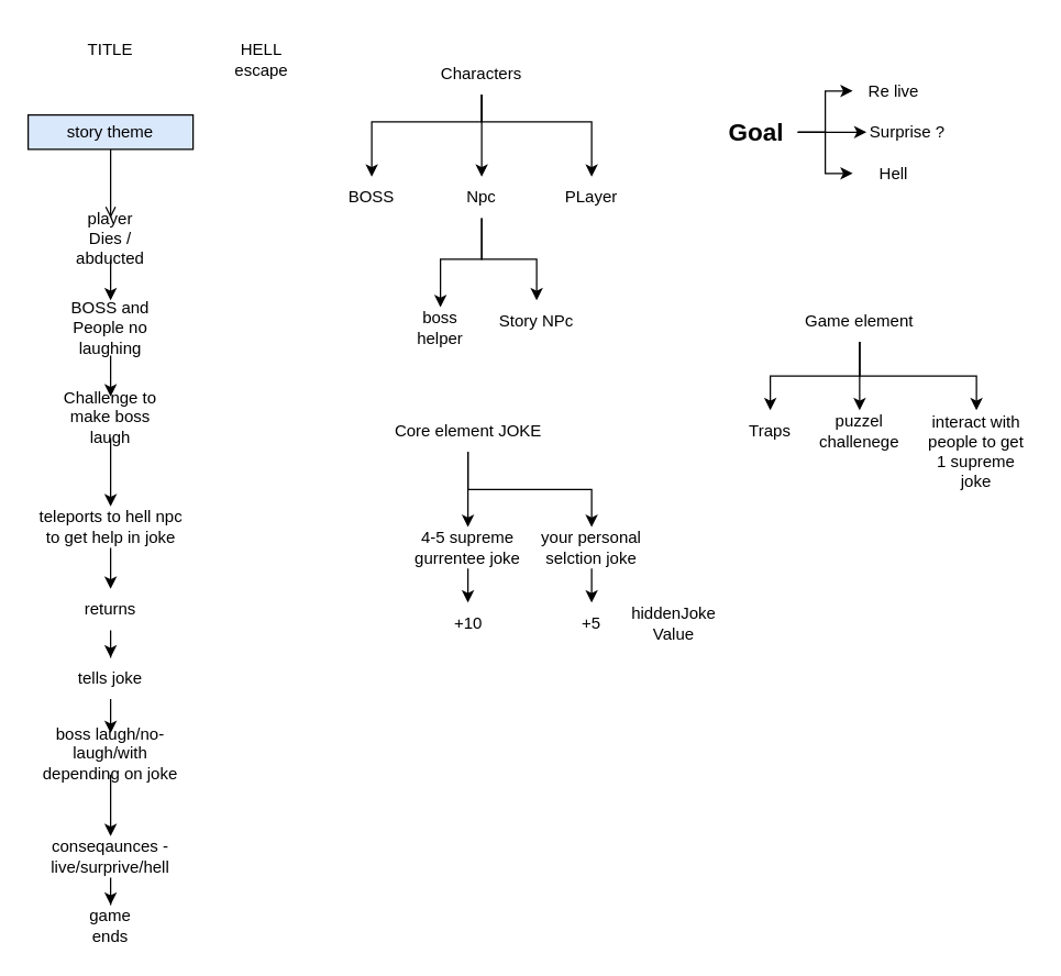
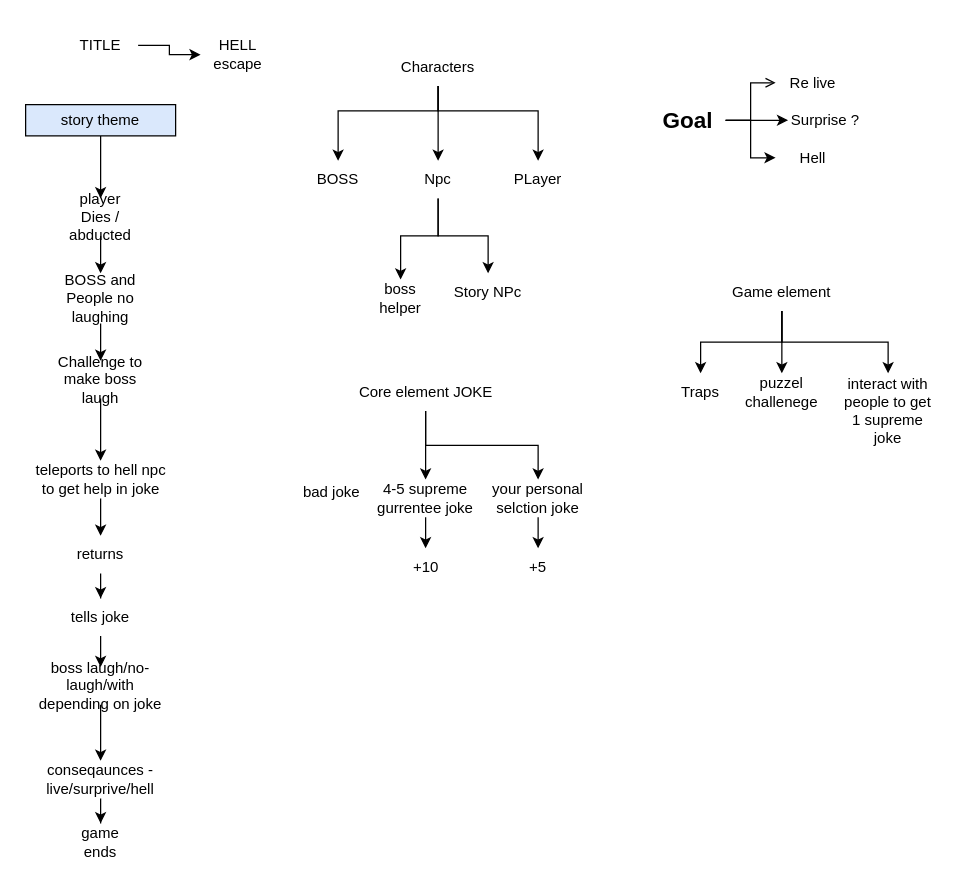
  <mxCell id="0" />
  <mxCell id="1" parent="0" />
+ <mxCell id="2" style="edgeStyle=orthogonalEdgeStyle;rounded=0;orthogonalLoop=1;jettySize=auto;html=1;" edge="1" parent="1" source="3" target="4"><mxGeometry relative="1" as="geometry" /></mxCell>
  <mxCell id="3" value="TITLE" style="text;strokeColor=none;align=center;fillColor=none;html=1;verticalAlign=middle;whiteSpace=wrap;rounded=0;" vertex="1" parent="1"><mxGeometry x="50" y="20.5" width="60" height="30" as="geometry" /></mxCell>
  <mxCell id="4" value="HELL escape" style="text;html=1;strokeColor=none;fillColor=none;align=center;verticalAlign=middle;whiteSpace=wrap;rounded=0;" vertex="1" parent="1"><mxGeometry x="160" y="28" width="60" height="30" as="geometry" /></mxCell>
  <mxCell id="5" style="edgeStyle=orthogonalEdgeStyle;rounded=0;orthogonalLoop=1;jettySize=auto;html=1;" edge="1" parent="1" source="6" target="38"><mxGeometry relative="1" as="geometry" /></mxCell>
  <mxCell id="6" value="BOSS and People no laughing" style="text;strokeColor=none;align=center;fillColor=none;html=1;verticalAlign=middle;whiteSpace=wrap;rounded=0;" vertex="1" parent="1"><mxGeometry x="50" y="218" width="60" height="40" as="geometry" /></mxCell>
  <mxCell id="7" value="puzzel challenege " style="text;strokeColor=none;align=center;fillColor=none;html=1;verticalAlign=middle;whiteSpace=wrap;rounded=0;" vertex="1" parent="1"><mxGeometry x="594.99" y="298" width="60" height="30" as="geometry" /></mxCell>
  <mxCell id="8" value="interact with people to get 1 supreme joke" style="text;strokeColor=none;align=center;fillColor=none;html=1;verticalAlign=middle;whiteSpace=wrap;rounded=0;" vertex="1" parent="1"><mxGeometry x="669.99" y="298" width="80" height="60" as="geometry" /></mxCell>
  <mxCell id="9" value="" style="edgeStyle=orthogonalEdgeStyle;rounded=0;orthogonalLoop=1;jettySize=auto;html=1;" edge="1" parent="1" source="10" target="59"><mxGeometry relative="1" as="geometry" /></mxCell>
  <mxCell id="10" value="4-5 supreme gurrentee joke " style="text;strokeColor=none;align=center;fillColor=none;html=1;verticalAlign=middle;whiteSpace=wrap;rounded=0;" vertex="1" parent="1"><mxGeometry x="295" y="383" width="90" height="30" as="geometry" /></mxCell>
  <mxCell id="11" value="" style="edgeStyle=orthogonalEdgeStyle;rounded=0;orthogonalLoop=1;jettySize=auto;html=1;" edge="1" parent="1" source="12" target="60"><mxGeometry relative="1" as="geometry" /></mxCell>
  <mxCell id="12" value="your personal selction joke" style="text;strokeColor=none;align=center;fillColor=none;html=1;verticalAlign=middle;whiteSpace=wrap;rounded=0;" vertex="1" parent="1"><mxGeometry x="385" y="383" width="90" height="30" as="geometry" /></mxCell>
+ <mxCell id="13" value="bad joke " style="text;strokeColor=none;align=center;fillColor=none;html=1;verticalAlign=middle;whiteSpace=wrap;rounded=0;" vertex="1" parent="1"><mxGeometry x="235" y="383" width="60" height="20" as="geometry" /></mxCell>
  <mxCell id="14" value="Re live" style="text;strokeColor=none;align=center;fillColor=none;html=1;verticalAlign=middle;whiteSpace=wrap;rounded=0;" vertex="1" parent="1"><mxGeometry x="620" y="50.5" width="60" height="30" as="geometry" /></mxCell>
  <mxCell id="15" value="Hell " style="text;strokeColor=none;align=center;fillColor=none;html=1;verticalAlign=middle;whiteSpace=wrap;rounded=0;" vertex="1" parent="1"><mxGeometry x="620" y="110.5" width="60" height="30" as="geometry" /></mxCell>
- <mxCell id="16" style="edgeStyle=orthogonalEdgeStyle;rounded=0;orthogonalLoop=1;jettySize=auto;html=1;entryX=0;entryY=0.5;entryDx=0;entryDy=0;" edge="1" parent="1" source="19" target="14"><mxGeometry relative="1" as="geometry" /></mxCell>
+ <mxCell id="16" style="edgeStyle=orthogonalEdgeStyle;rounded=0;orthogonalLoop=1;jettySize=auto;html=1;entryX=0;entryY=0.5;entryDx=0;entryDy=0;endArrow=open;" edge="1" parent="1" source="19" target="14"><mxGeometry relative="1" as="geometry" /></mxCell>
  <mxCell id="17" style="edgeStyle=orthogonalEdgeStyle;rounded=0;orthogonalLoop=1;jettySize=auto;html=1;" edge="1" parent="1" source="19" target="15"><mxGeometry relative="1" as="geometry" /></mxCell>
  <mxCell id="18" style="edgeStyle=orthogonalEdgeStyle;rounded=0;orthogonalLoop=1;jettySize=auto;html=1;entryX=0;entryY=0.5;entryDx=0;entryDy=0;" edge="1" parent="1" source="19" target="20"><mxGeometry relative="1" as="geometry"><mxPoint x="690" y="95.5" as="targetPoint" /></mxGeometry></mxCell>
  <mxCell id="19" value="&lt;h2&gt;Goal&lt;/h2&gt;" style="text;strokeColor=none;align=center;fillColor=none;html=1;verticalAlign=middle;whiteSpace=wrap;rounded=0;" vertex="1" parent="1"><mxGeometry x="520" y="80.5" width="60" height="30" as="geometry" /></mxCell>
  <mxCell id="20" value="Surprise ?" style="text;strokeColor=none;align=center;fillColor=none;html=1;verticalAlign=middle;whiteSpace=wrap;rounded=0;" vertex="1" parent="1"><mxGeometry x="630" y="80.5" width="60" height="30" as="geometry" /></mxCell>
  <mxCell id="21" value="BOSS" style="text;strokeColor=none;align=center;fillColor=none;html=1;verticalAlign=middle;whiteSpace=wrap;rounded=0;" vertex="1" parent="1"><mxGeometry x="240" y="128" width="60" height="30" as="geometry" /></mxCell>
- <mxCell id="22" style="edgeStyle=orthogonalEdgeStyle;rounded=0;orthogonalLoop=1;jettySize=auto;html=1;entryX=0.5;entryY=0;entryDx=0;entryDy=0;endArrow=open;" edge="1" parent="1" source="23" target="36"><mxGeometry relative="1" as="geometry"><mxPoint x="40" y="148" as="targetPoint" /></mxGeometry></mxCell>
+ <mxCell id="22" style="edgeStyle=orthogonalEdgeStyle;rounded=0;orthogonalLoop=1;jettySize=auto;html=1;entryX=0.5;entryY=0;entryDx=0;entryDy=0;" edge="1" parent="1" source="23" target="36"><mxGeometry relative="1" as="geometry"><mxPoint x="40" y="148" as="targetPoint" /></mxGeometry></mxCell>
  <mxCell id="23" value="story theme" style="rounded=0;whiteSpace=wrap;html=1;fillColor=#dae8fc;" vertex="1" parent="1"><mxGeometry x="20" y="83" width="120" height="25" as="geometry" /></mxCell>
  <mxCell id="24" value="PLayer" style="text;strokeColor=none;align=center;fillColor=none;html=1;verticalAlign=middle;whiteSpace=wrap;rounded=0;" vertex="1" parent="1"><mxGeometry x="400" y="128" width="60" height="30" as="geometry" /></mxCell>
  <mxCell id="25" style="edgeStyle=orthogonalEdgeStyle;rounded=0;orthogonalLoop=1;jettySize=auto;html=1;" edge="1" parent="1" source="27" target="33"><mxGeometry relative="1" as="geometry"><mxPoint x="380" y="218" as="targetPoint" /></mxGeometry></mxCell>
  <mxCell id="26" style="edgeStyle=orthogonalEdgeStyle;rounded=0;orthogonalLoop=1;jettySize=auto;html=1;" edge="1" parent="1" source="27" target="34"><mxGeometry relative="1" as="geometry"><mxPoint x="320" y="218" as="targetPoint" /><Array as="points"><mxPoint x="350" y="188" /><mxPoint x="320" y="188" /></Array></mxGeometry></mxCell>
  <mxCell id="27" value="Npc" style="text;strokeColor=none;align=center;fillColor=none;html=1;verticalAlign=middle;whiteSpace=wrap;rounded=0;" vertex="1" parent="1"><mxGeometry x="320" y="128" width="60" height="30" as="geometry" /></mxCell>
  <mxCell id="28" style="edgeStyle=orthogonalEdgeStyle;rounded=0;orthogonalLoop=1;jettySize=auto;html=1;" edge="1" parent="1" source="31" target="27"><mxGeometry relative="1" as="geometry" /></mxCell>
  <mxCell id="29" style="edgeStyle=orthogonalEdgeStyle;rounded=0;orthogonalLoop=1;jettySize=auto;html=1;" edge="1" parent="1" source="31" target="24"><mxGeometry relative="1" as="geometry"><Array as="points"><mxPoint x="350" y="88" /><mxPoint x="430" y="88" /></Array></mxGeometry></mxCell>
  <mxCell id="30" style="edgeStyle=orthogonalEdgeStyle;rounded=0;orthogonalLoop=1;jettySize=auto;html=1;" edge="1" parent="1" source="31" target="21"><mxGeometry relative="1" as="geometry"><Array as="points"><mxPoint x="350" y="88" /><mxPoint x="270" y="88" /></Array></mxGeometry></mxCell>
  <mxCell id="31" value="Characters" style="text;strokeColor=none;align=center;fillColor=none;html=1;verticalAlign=middle;whiteSpace=wrap;rounded=0;" vertex="1" parent="1"><mxGeometry x="320" y="38" width="60" height="30" as="geometry" /></mxCell>
  <mxCell id="32" value="Traps " style="text;strokeColor=none;align=center;fillColor=none;html=1;verticalAlign=middle;whiteSpace=wrap;rounded=0;" vertex="1" parent="1"><mxGeometry x="530" y="298" width="60" height="30" as="geometry" /></mxCell>
  <mxCell id="33" value="Story NPc" style="text;strokeColor=none;align=center;fillColor=none;html=1;verticalAlign=middle;whiteSpace=wrap;rounded=0;" vertex="1" parent="1"><mxGeometry x="360" y="218" width="60" height="30" as="geometry" /></mxCell>
  <mxCell id="34" value="boss helper" style="text;strokeColor=none;align=center;fillColor=none;html=1;verticalAlign=middle;whiteSpace=wrap;rounded=0;" vertex="1" parent="1"><mxGeometry x="290" y="223" width="60" height="30" as="geometry" /></mxCell>
  <mxCell id="35" style="edgeStyle=orthogonalEdgeStyle;rounded=0;orthogonalLoop=1;jettySize=auto;html=1;" edge="1" parent="1" source="36" target="6"><mxGeometry relative="1" as="geometry" /></mxCell>
  <mxCell id="36" value="player Dies / abducted " style="text;strokeColor=none;align=center;fillColor=none;html=1;verticalAlign=middle;whiteSpace=wrap;rounded=0;" vertex="1" parent="1"><mxGeometry x="50" y="158" width="60" height="30" as="geometry" /></mxCell>
  <mxCell id="37" style="edgeStyle=orthogonalEdgeStyle;rounded=0;orthogonalLoop=1;jettySize=auto;html=1;" edge="1" parent="1" source="38" target="40"><mxGeometry relative="1" as="geometry" /></mxCell>
  <mxCell id="38" value="Challenge to make boss laugh" style="text;strokeColor=none;align=center;fillColor=none;html=1;verticalAlign=middle;whiteSpace=wrap;rounded=0;" vertex="1" parent="1"><mxGeometry x="40" y="288" width="80" height="30" as="geometry" /></mxCell>
  <mxCell id="39" style="edgeStyle=orthogonalEdgeStyle;rounded=0;orthogonalLoop=1;jettySize=auto;html=1;" edge="1" parent="1" source="40" target="42"><mxGeometry relative="1" as="geometry" /></mxCell>
  <mxCell id="40" value="teleports to hell npc to get help in joke" style="text;strokeColor=none;align=center;fillColor=none;html=1;verticalAlign=middle;whiteSpace=wrap;rounded=0;" vertex="1" parent="1"><mxGeometry x="22.5" y="368" width="115" height="30" as="geometry" /></mxCell>
  <mxCell id="41" style="edgeStyle=orthogonalEdgeStyle;rounded=0;orthogonalLoop=1;jettySize=auto;html=1;" edge="1" parent="1" source="42" target="44"><mxGeometry relative="1" as="geometry" /></mxCell>
  <mxCell id="42" value="returns " style="text;strokeColor=none;align=center;fillColor=none;html=1;verticalAlign=middle;whiteSpace=wrap;rounded=0;" vertex="1" parent="1"><mxGeometry x="50" y="428" width="60" height="30" as="geometry" /></mxCell>
  <mxCell id="43" style="edgeStyle=orthogonalEdgeStyle;rounded=0;orthogonalLoop=1;jettySize=auto;html=1;" edge="1" parent="1" source="44" target="47"><mxGeometry relative="1" as="geometry" /></mxCell>
  <mxCell id="44" value="tells joke" style="text;strokeColor=none;align=center;fillColor=none;html=1;verticalAlign=middle;whiteSpace=wrap;rounded=0;" vertex="1" parent="1"><mxGeometry x="50" y="478" width="60" height="30" as="geometry" /></mxCell>
  <mxCell id="45" value="game ends" style="text;strokeColor=none;align=center;fillColor=none;html=1;verticalAlign=middle;whiteSpace=wrap;rounded=0;" vertex="1" parent="1"><mxGeometry x="50" y="658" width="60" height="30" as="geometry" /></mxCell>
  <mxCell id="46" style="edgeStyle=orthogonalEdgeStyle;rounded=0;orthogonalLoop=1;jettySize=auto;html=1;" edge="1" parent="1" source="47" target="49"><mxGeometry relative="1" as="geometry" /></mxCell>
  <mxCell id="47" value="boss laugh/no-laugh/with depending on joke" style="text;strokeColor=none;align=center;fillColor=none;html=1;verticalAlign=middle;whiteSpace=wrap;rounded=0;" vertex="1" parent="1"><mxGeometry x="25" y="533" width="110" height="30" as="geometry" /></mxCell>
  <mxCell id="48" style="edgeStyle=orthogonalEdgeStyle;rounded=0;orthogonalLoop=1;jettySize=auto;html=1;entryX=0.5;entryY=0;entryDx=0;entryDy=0;" edge="1" parent="1" source="49" target="45"><mxGeometry relative="1" as="geometry" /></mxCell>
  <mxCell id="49" value="conseqaunces -live/surprive/hell" style="text;strokeColor=none;align=center;fillColor=none;html=1;verticalAlign=middle;whiteSpace=wrap;rounded=0;" vertex="1" parent="1"><mxGeometry x="25" y="608" width="110" height="30" as="geometry" /></mxCell>
  <mxCell id="50" style="edgeStyle=orthogonalEdgeStyle;rounded=0;orthogonalLoop=1;jettySize=auto;html=1;" edge="1" parent="1" source="53" target="32"><mxGeometry relative="1" as="geometry"><mxPoint x="550.019" y="308" as="targetPoint" /></mxGeometry></mxCell>
  <mxCell id="51" style="edgeStyle=orthogonalEdgeStyle;rounded=0;orthogonalLoop=1;jettySize=auto;html=1;entryX=0.5;entryY=0;entryDx=0;entryDy=0;" edge="1" parent="1" source="53" target="7"><mxGeometry relative="1" as="geometry" /></mxCell>
  <mxCell id="52" style="edgeStyle=orthogonalEdgeStyle;rounded=0;orthogonalLoop=1;jettySize=auto;html=1;" edge="1" parent="1" source="53" target="8"><mxGeometry relative="1" as="geometry" /></mxCell>
  <mxCell id="53" value="Game element " style="text;strokeColor=none;align=center;fillColor=none;html=1;verticalAlign=middle;whiteSpace=wrap;rounded=0;" vertex="1" parent="1"><mxGeometry x="579.99" y="218" width="90" height="30" as="geometry" /></mxCell>
  <mxCell id="54" style="edgeStyle=orthogonalEdgeStyle;rounded=0;orthogonalLoop=1;jettySize=auto;html=1;" edge="1" parent="1" source="56" target="10"><mxGeometry relative="1" as="geometry" /></mxCell>
  <mxCell id="55" style="edgeStyle=orthogonalEdgeStyle;rounded=0;orthogonalLoop=1;jettySize=auto;html=1;" edge="1" parent="1" source="56" target="12"><mxGeometry relative="1" as="geometry" /></mxCell>
  <mxCell id="56" value="Core element JOKE" style="text;html=1;align=center;verticalAlign=middle;resizable=0;points=[];autosize=1;strokeColor=none;fillColor=none;" vertex="1" parent="1"><mxGeometry x="275" y="298" width="130" height="30" as="geometry" /></mxCell>
  <mxCell id="57" value="" style="group" vertex="1" connectable="0" parent="1"><mxGeometry x="250" y="438" width="270" height="30" as="geometry" /></mxCell>
- <mxCell id="58" value="hiddenJoke Value" style="text;strokeColor=none;align=center;fillColor=none;html=1;verticalAlign=middle;whiteSpace=wrap;rounded=0;" vertex="1" parent="57"><mxGeometry x="210" width="60" height="30" as="geometry" /></mxCell>
  <mxCell id="59" value="+10" style="text;html=1;align=center;verticalAlign=middle;resizable=0;points=[];autosize=1;strokeColor=none;fillColor=none;" vertex="1" parent="57"><mxGeometry x="70" width="40" height="30" as="geometry" /></mxCell>
  <mxCell id="60" value="+5" style="text;strokeColor=none;align=center;fillColor=none;html=1;verticalAlign=middle;whiteSpace=wrap;rounded=0;" vertex="1" parent="57"><mxGeometry x="150" width="60" height="30" as="geometry" /></mxCell>
